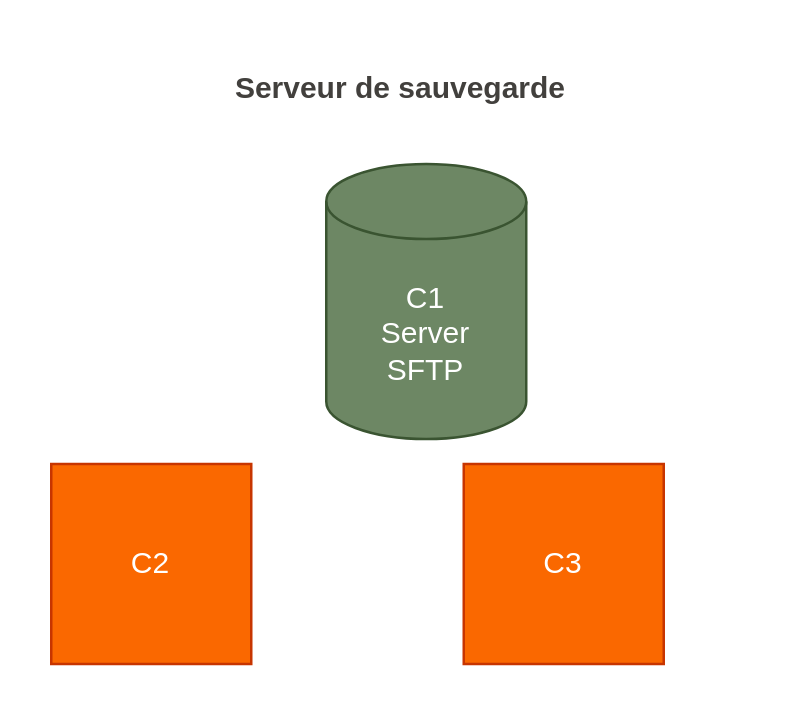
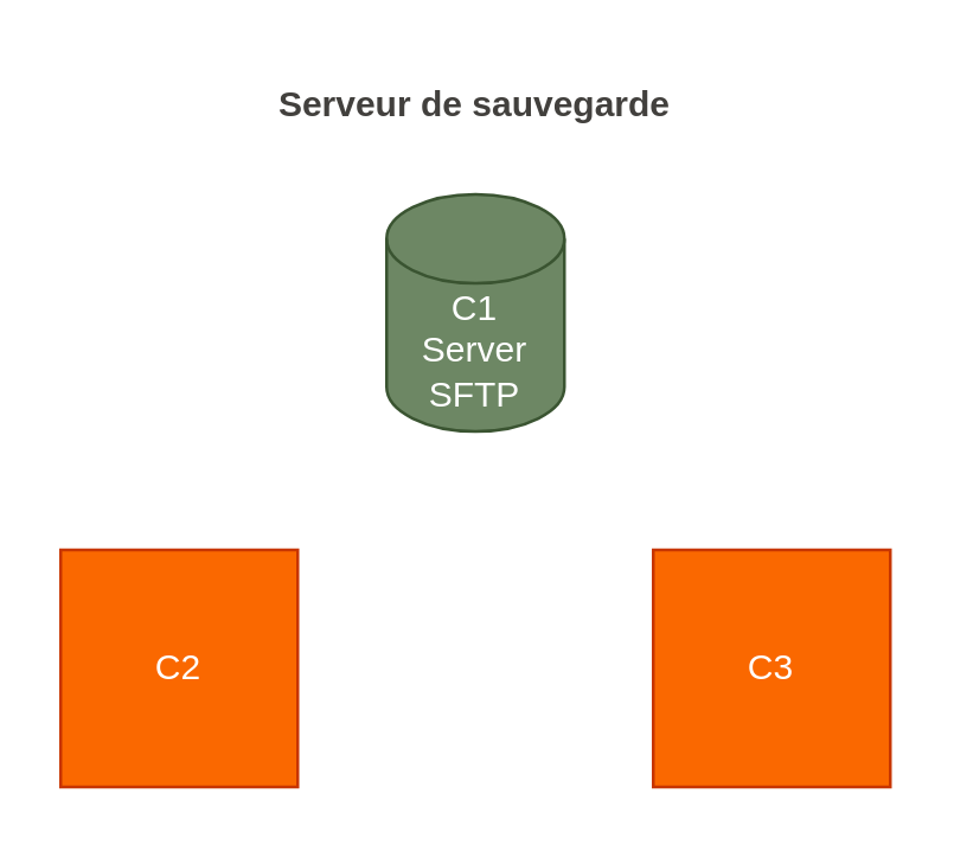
  <mxCell id="0" />
  <mxCell id="1" parent="0" />
  <mxCell id="2" value="&lt;font color=&quot;#ffffff&quot;&gt;C2&lt;/font&gt;" style="whiteSpace=wrap;html=1;aspect=fixed;fillColor=#fa6800;strokeColor=#C73500;fontColor=#000000;" vertex="1" parent="1"><mxGeometry x="20" y="185" width="80" height="80" as="geometry" /></mxCell>
- <mxCell id="3" value="&lt;font color=&quot;#ffffff&quot;&gt;C3&lt;/font&gt;" style="whiteSpace=wrap;html=1;aspect=fixed;fillColor=#fa6800;strokeColor=#C73500;fontColor=#000000;" vertex="1" parent="1"><mxGeometry x="185" y="185" width="80" height="80" as="geometry" /></mxCell>
- <mxCell id="4" value="C1&lt;br&gt;Server&lt;br&gt;SFTP" style="shape=cylinder3;whiteSpace=wrap;html=1;boundedLbl=1;backgroundOutline=1;size=15;strokeColor=#3A5431;fontColor=#ffffff;fillColor=#6d8764;" vertex="1" parent="1"><mxGeometry x="130" y="65" width="80" height="110" as="geometry" /></mxCell>
+ <mxCell id="3" value="&lt;font color=&quot;#ffffff&quot;&gt;C3&lt;/font&gt;" style="whiteSpace=wrap;html=1;aspect=fixed;fillColor=#fa6800;strokeColor=#C73500;fontColor=#000000;" vertex="1" parent="1"><mxGeometry x="220" y="185" width="80" height="80" as="geometry" /></mxCell>
+ <mxCell id="4" value="C1&lt;br&gt;Server&lt;br&gt;SFTP" style="shape=cylinder3;whiteSpace=wrap;html=1;boundedLbl=1;backgroundOutline=1;size=15;strokeColor=#3A5431;fontColor=#ffffff;fillColor=#6d8764;" vertex="1" parent="1"><mxGeometry x="130" y="65" width="60" height="80" as="geometry" /></mxCell>
  <mxCell id="5" value="&lt;font color=&quot;#42403d&quot;&gt;&lt;b&gt;Serveur de sauvegarde&lt;/b&gt;&lt;/font&gt;" style="text;html=1;strokeColor=none;fillColor=none;align=center;verticalAlign=middle;whiteSpace=wrap;rounded=0;fontColor=#FFFFFF;" vertex="1" parent="1"><mxGeometry x="90" y="20" width="140" height="30" as="geometry" /></mxCell>
